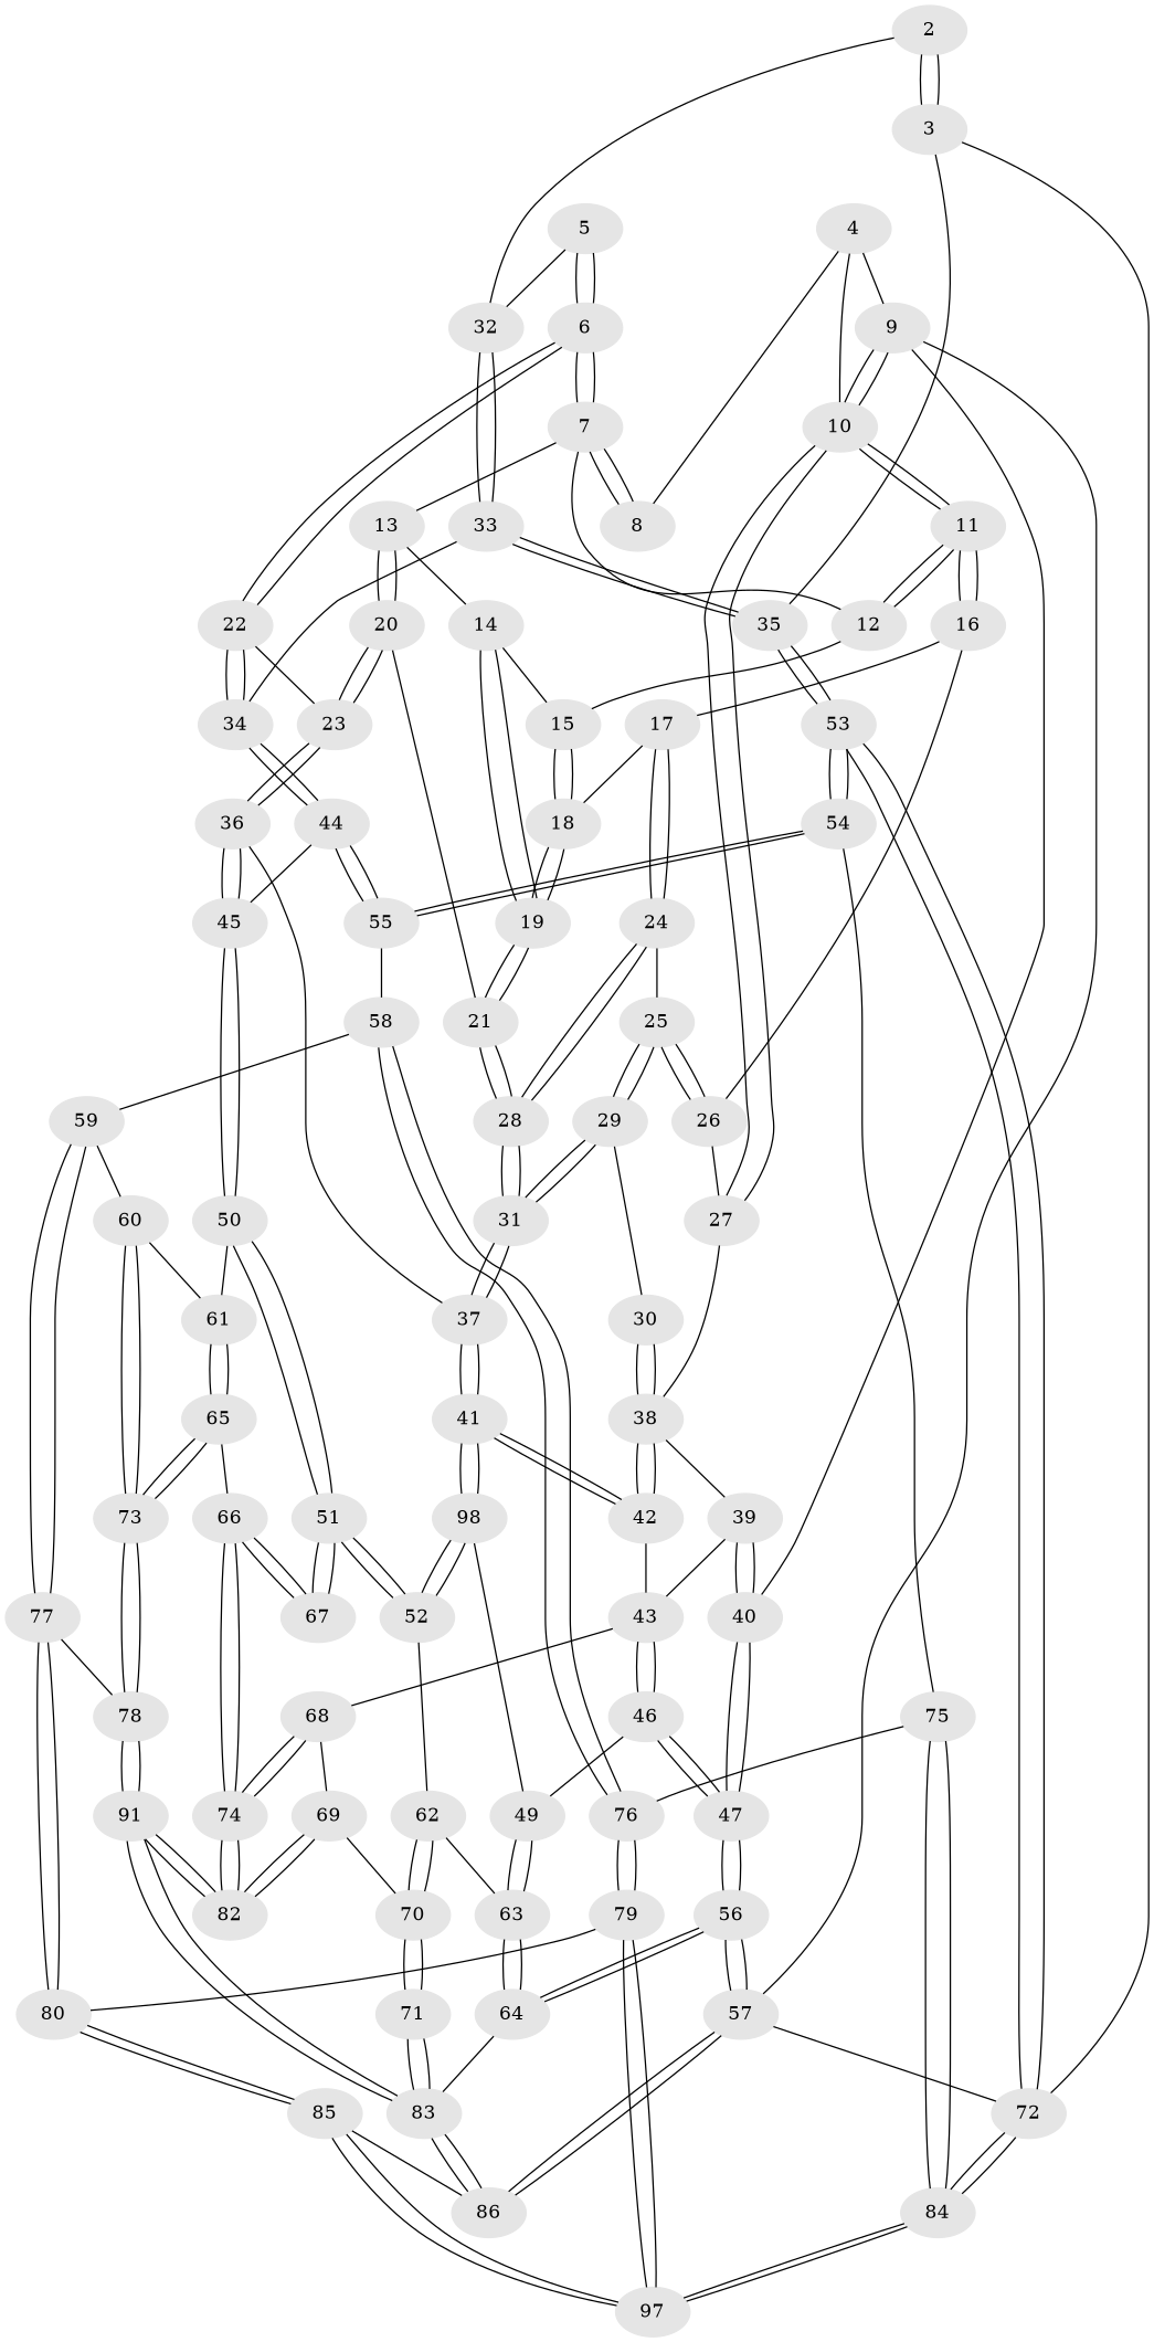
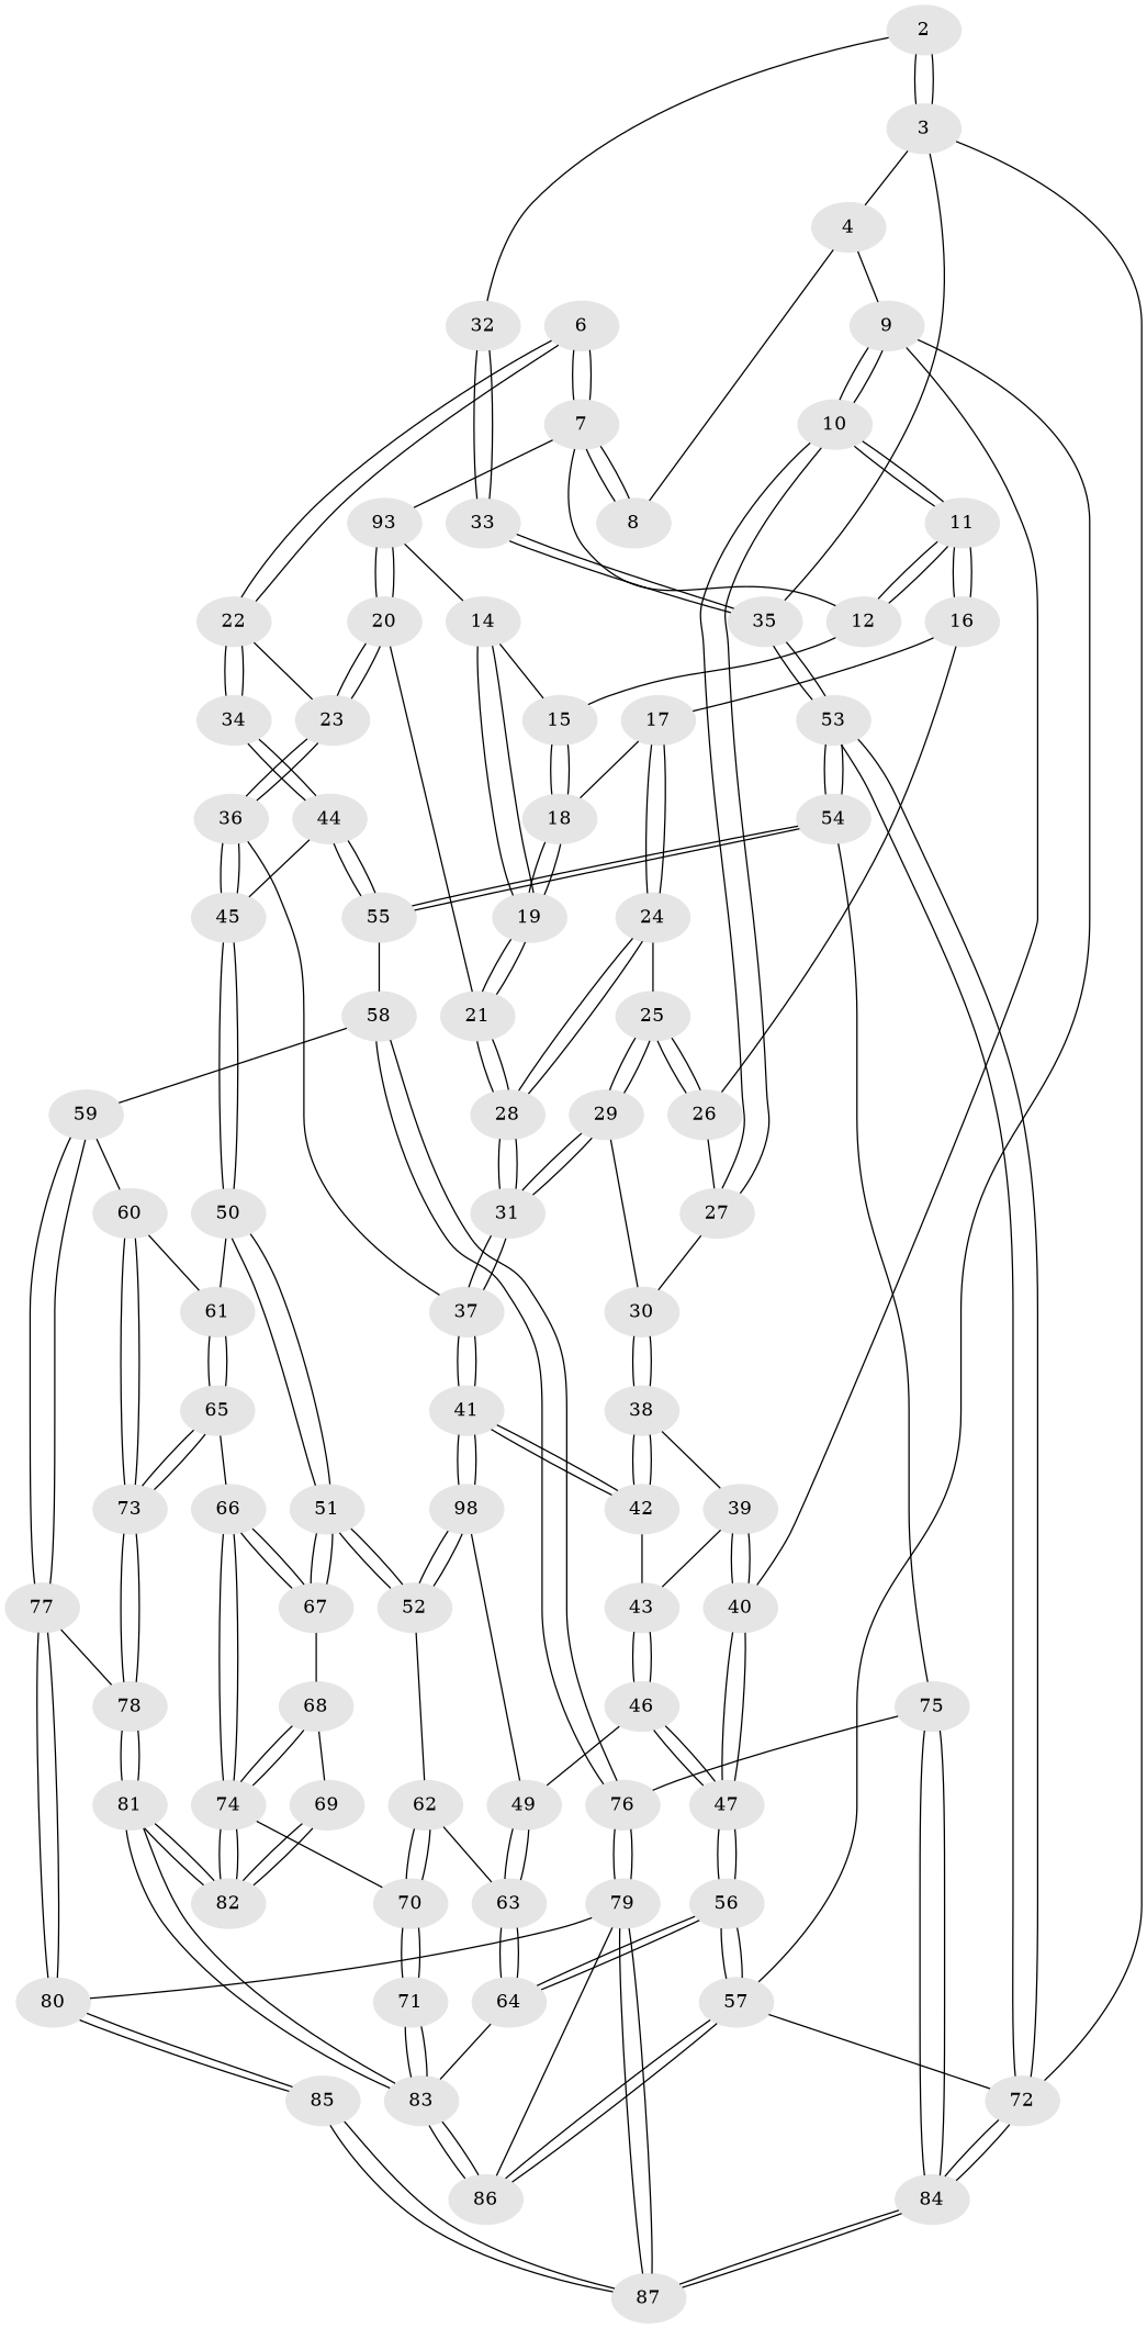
  graph {
    node [color=gray90 style=filled]
    2
    3
    32
-   5
    6
    4
    35
    72
    33
    8
    9
    53
    84
    10
    40
    57
    7
    22
-   13
+   13 [label=93]
    12
    23
    34
    14
    20
    15
    11
    27
    47
    86
    16
    30
    17
    26
    18
    19
    21
    24
    28
    25
    36
    31
    44
    37
    45
    29
    38
    39
    42
    41
    55
    54
    50
    n53 [label=98]
    43
    46
    56
    49
    52
    58
    51
    61
    63
    64
    62
    67
    65
    68
    70
    75
    76
    59
    83
    60
    77
    79
    73
    78
    80
    66
    71
    74
    82
    69
-   87 [label=97]
-   81 [label=91]
+   87
+   81
    85
    2 -- 3
    2 -- 3
    2 -- 32
-   10 -- 4
+   3 -- 4
    3 -- 35
    3 -- 72
    32 -- 33
    32 -- 33
-   5 -- 32
-   5 -- 6
-   5 -- 6
    6 -- 7
    6 -- 7
    6 -- 22
    6 -- 22
    4 -- 8
    4 -- 9
    35 -- 53
    35 -- 53
    72 -- 84
    72 -- 84
    33 -- 35
    33 -- 35
-   33 -- 34
    9 -- 10
    9 -- 10
    9 -- 40
    9 -- 57
    53 -- 72
    53 -- 72
    53 -- 54
    53 -- 54
    84 -- 87
    84 -- 87
    10 -- 11
    10 -- 11
    10 -- 27
    10 -- 27
    40 -- 47
    40 -- 47
    57 -- 72
    57 -- 86
    57 -- 86
    7 -- 8
    7 -- 8
    7 -- 13
    7 -- 12
    22 -- 23
    22 -- 34
    22 -- 34
    13 -- 14
    13 -- 20
    13 -- 20
    12 -- 15
    23 -- 36
    23 -- 36
    34 -- 44
    34 -- 44
    14 -- 15
    14 -- 19
    14 -- 19
    20 -- 23
    20 -- 23
    20 -- 21
    15 -- 18
    15 -- 18
    11 -- 12
    11 -- 12
    11 -- 16
    11 -- 16
-   27 -- 38
+   27 -- 30
    47 -- 56
    47 -- 56
    16 -- 17
    16 -- 26
    30 -- 38
    30 -- 38
    17 -- 18
    17 -- 24
    17 -- 24
    26 -- 27
    18 -- 19
    18 -- 19
    19 -- 21
    19 -- 21
    21 -- 28
    21 -- 28
    24 -- 28
    24 -- 28
    24 -- 25
    28 -- 31
    28 -- 31
    25 -- 26
    25 -- 26
    25 -- 29
    25 -- 29
    36 -- 37
    36 -- 45
    36 -- 45
    31 -- 37
    31 -- 37
    44 -- 45
    44 -- 55
    44 -- 55
    37 -- 41
    37 -- 41
    45 -- 50
    45 -- 50
    29 -- 30
    29 -- 31
    29 -- 31
    38 -- 39
    38 -- 42
    38 -- 42
    39 -- 40
    39 -- 40
    39 -- 43
    42 -- 43
    41 -- 42
    41 -- 42
    41 -- n53
    41 -- n53
    55 -- 58
    54 -- 55
    54 -- 55
    54 -- 75
    50 -- 51
    50 -- 51
    50 -- 61
    n53 -- 49
    n53 -- 52
    n53 -- 52
    43 -- 46
    43 -- 46
    46 -- 47
    46 -- 47
    46 -- 49
    56 -- 57
    56 -- 57
    56 -- 64
    56 -- 64
    49 -- 63
    49 -- 63
    52 -- 62
    58 -- 76
    58 -- 76
    58 -- 59
    51 -- 52
    51 -- 52
    51 -- 67
    51 -- 67
    61 -- 65
    61 -- 65
    63 -- 64
    63 -- 64
    64 -- 83
    62 -- 63
    62 -- 70
    62 -- 70
-   43 -- 68
+   67 -- 68
    65 -- 73
    65 -- 73
    65 -- 66
    68 -- 74
    68 -- 74
    68 -- 69
    70 -- 71
    70 -- 71
    75 -- 84
    75 -- 84
    75 -- 76
    76 -- 79
    76 -- 79
    59 -- 60
    59 -- 77
    59 -- 77
    83 -- 86
    83 -- 86
    60 -- 61
    60 -- 73
    60 -- 73
    77 -- 78
    77 -- 80
    77 -- 80
    79 -- 80
    79 -- 87
    79 -- 87
    73 -- 78
    73 -- 78
    78 -- 81
    78 -- 81
    80 -- 85
    80 -- 85
    66 -- 67
    66 -- 67
    66 -- 74
    66 -- 74
    71 -- 83
    71 -- 83
    74 -- 82
    74 -- 82
-   69 -- 70
+   74 -- 70
    69 -- 82
    69 -- 82
    81 -- 83
    81 -- 83
    81 -- 82
    81 -- 82
-   85 -- 86
+   79 -- 86
    85 -- 87
    85 -- 87
  }
